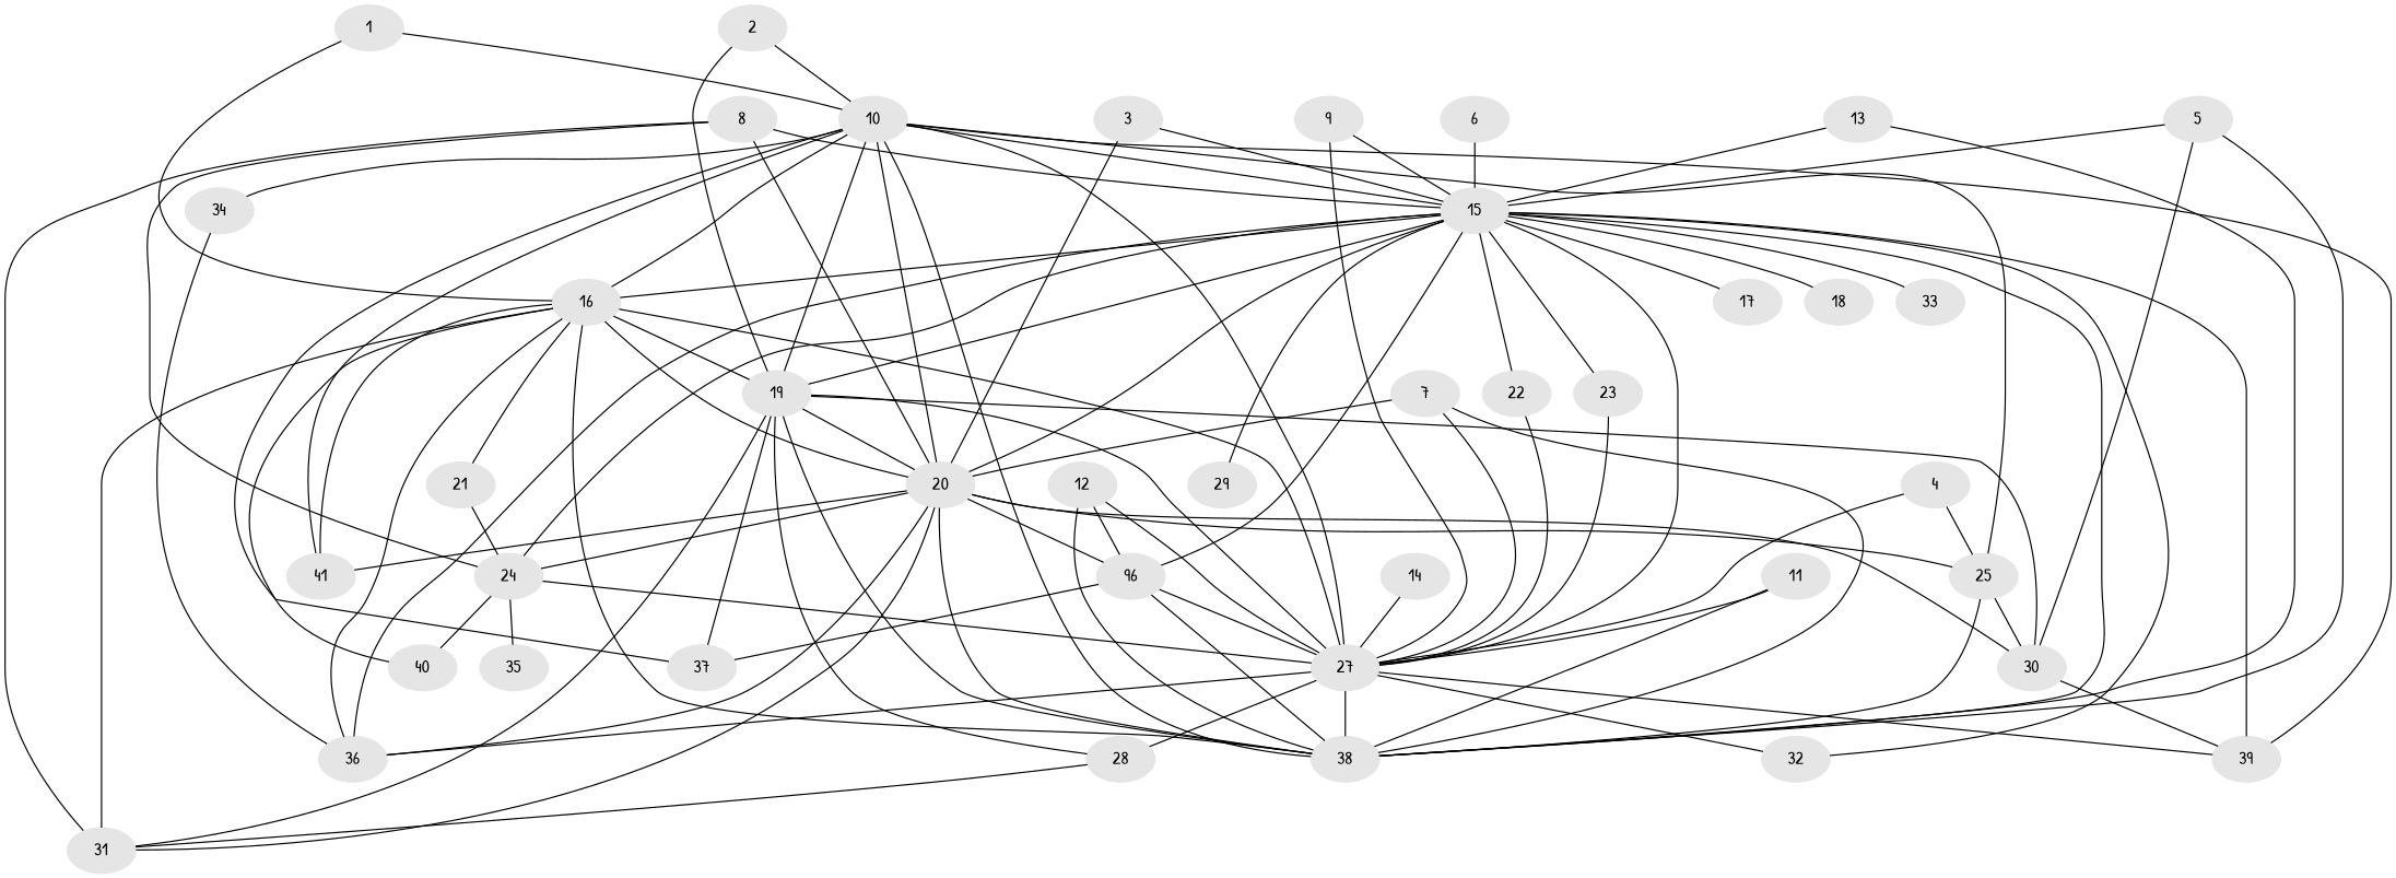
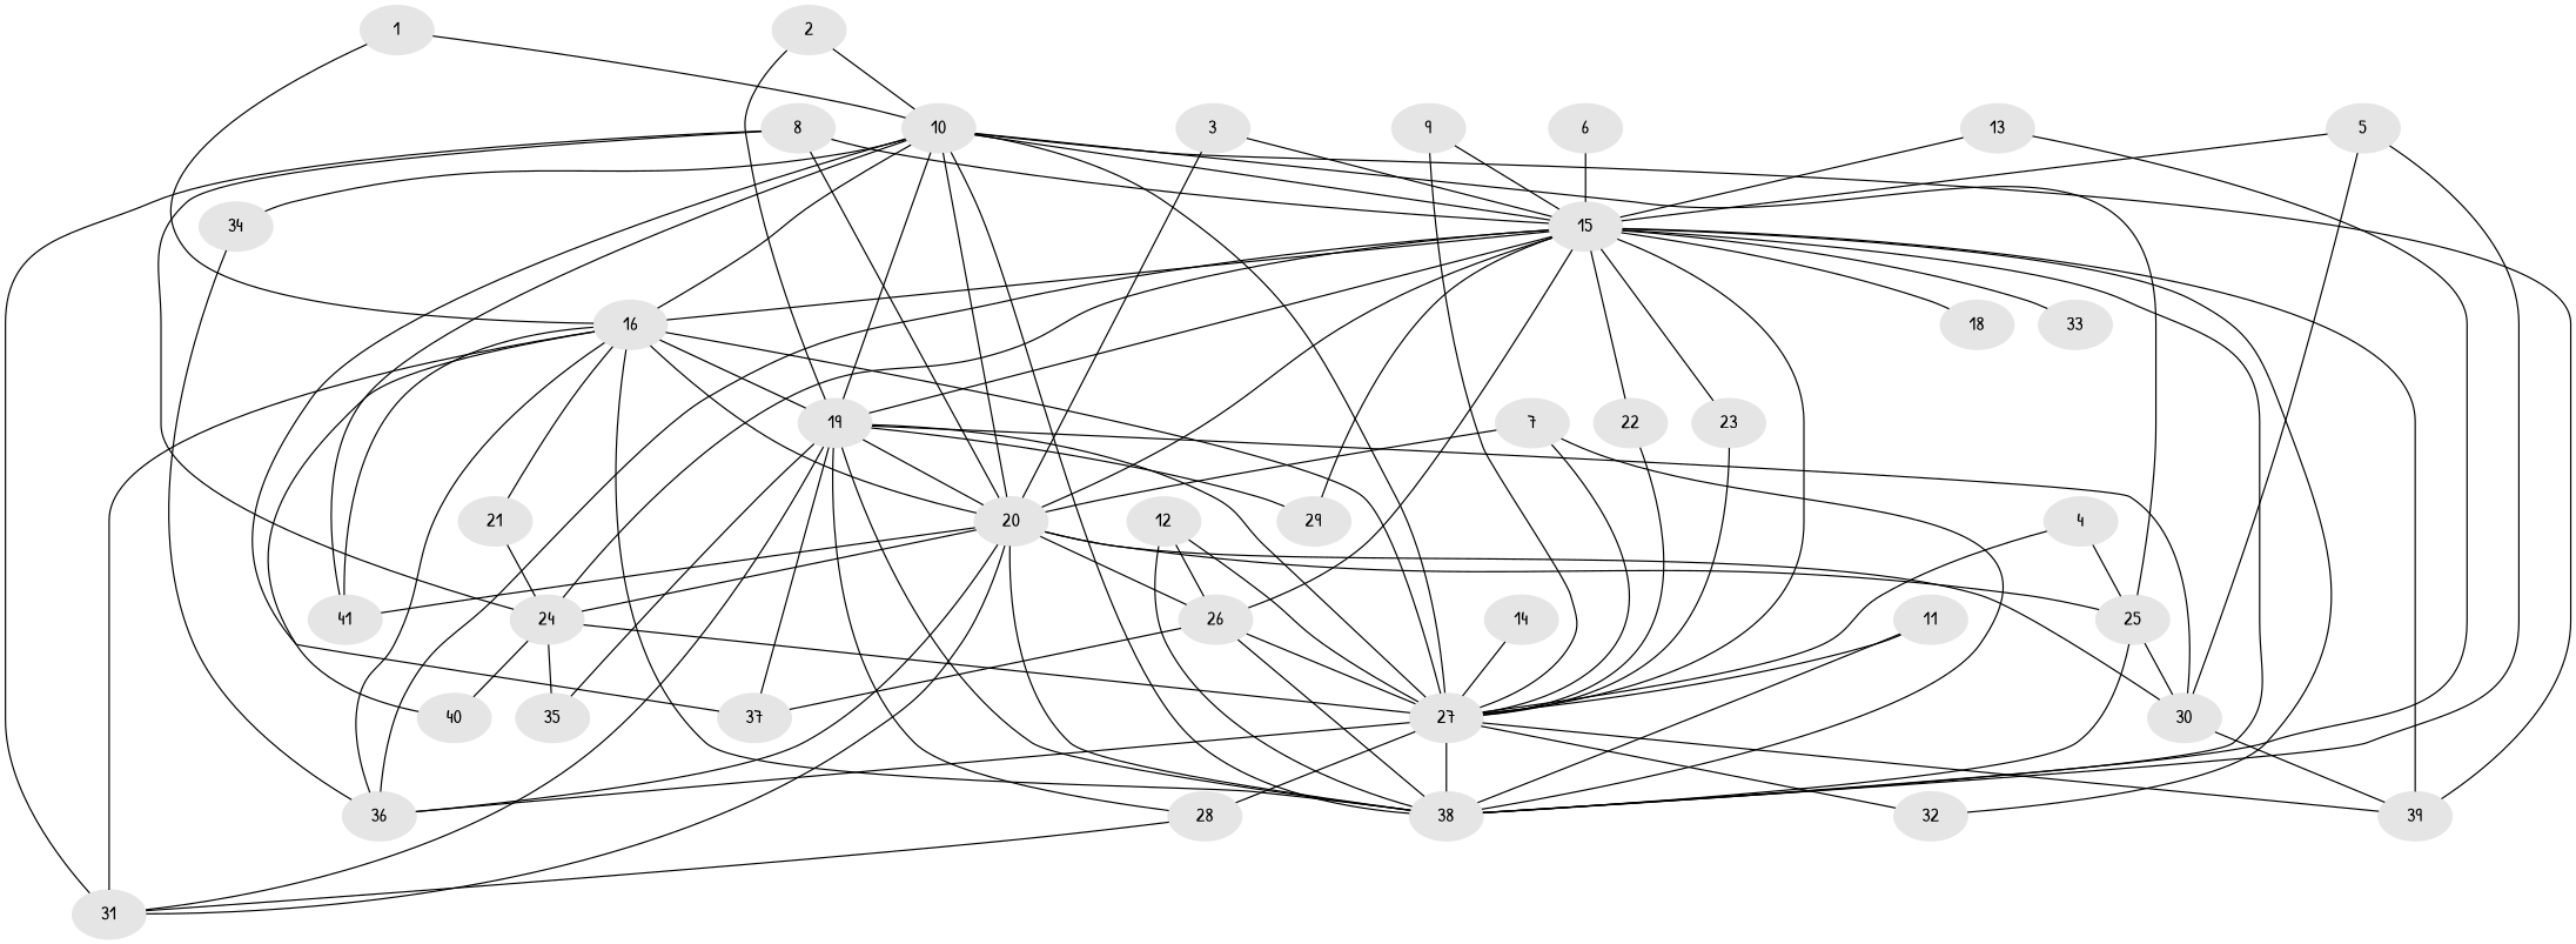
  graph {
    fontname="Patrick Hand"
    node [color=gray90 fontname="Patrick Hand" style=filled]
    edge [fontname="Patrick Hand" weight=1.0]
    1
    10
    16
    19
    15
    20
    25
    27
    38
    34
    37
    39
    41
    31
    36
    21
    40
    2
    30
    29
    28
    35
    3
    24
-   26 [label=96]
-   17
+   26
    18
    22
    23
    32
    33
    4
    5
    6
    7
    8
    9
    11
    12
    13
    14
    1 -- 10
    1 -- 16
    10 -- 16
    10 -- 19 [weight=3.0]
    10 -- 15 [weight=2.0]
    10 -- 20 [weight=2.0]
    10 -- 25
    10 -- 27 [weight=3.0]
    10 -- 38 [weight=2.0]
    10 -- 34
    10 -- 37
    10 -- 39
    10 -- 41
    16 -- 19
    16 -- 20 [weight=2.0]
    16 -- 27 [weight=3.0]
    16 -- 38
    16 -- 41
    16 -- 31 [weight=3.0]
    16 -- 36
    16 -- 21
    16 -- 40
    19 -- 20 [weight=2.0]
    19 -- 27 [weight=3.0]
    19 -- 38
    19 -- 37
    19 -- 31
    19 -- 30
+   19 -- 29
    19 -- 28
+   19 -- 35
    15 -- 16 [weight=3.0]
    15 -- 19 [weight=2.0]
    15 -- 20 [weight=4.0]
    15 -- 27 [weight=4.0]
    15 -- 38 [weight=3.0]
    15 -- 39 [weight=2.0]
    15 -- 36
    15 -- 29
    15 -- 24
    15 -- 26
-   15 -- 17
    15 -- 18
    15 -- 22
    15 -- 23
    15 -- 32
    15 -- 33 [weight=2.0]
    20 -- 25
    20 -- 38 [weight=2.0]
    20 -- 41
    20 -- 31
    20 -- 36
    20 -- 30
    20 -- 24
    20 -- 26
    25 -- 38 [weight=2.0]
    25 -- 30
    27 -- 38 [weight=3.0]
    27 -- 39
    27 -- 36
    27 -- 28 [weight=2.0]
    27 -- 32
    34 -- 36
    21 -- 24
    2 -- 10
    2 -- 19
    30 -- 39
    28 -- 31
    3 -- 15
    3 -- 20
    24 -- 27 [weight=2.0]
    24 -- 40
    24 -- 35
    26 -- 27
    26 -- 38
    26 -- 37
    22 -- 27
    23 -- 27
    4 -- 25
    4 -- 27
    5 -- 15
    5 -- 38
    5 -- 30
    6 -- 15
    7 -- 20
    7 -- 27
    7 -- 38
    8 -- 15
    8 -- 20
    8 -- 31
    8 -- 24
    9 -- 15
    9 -- 27
    11 -- 27
    11 -- 38
    12 -- 27 [weight=4.0]
    12 -- 38
    12 -- 26
    13 -- 15
    13 -- 38
    14 -- 27
  }
